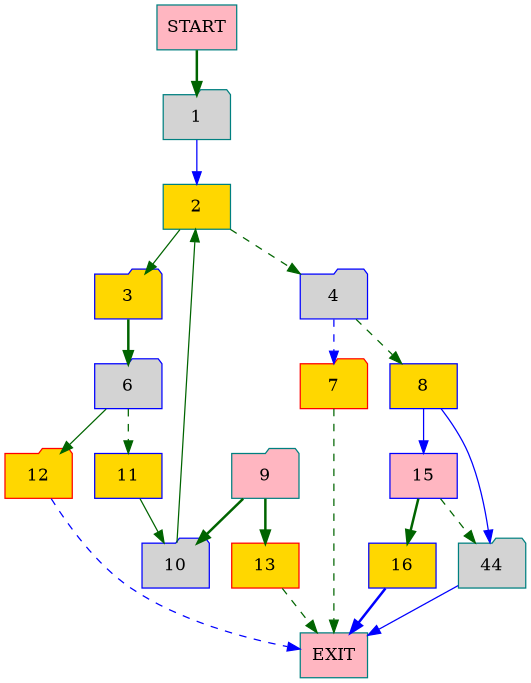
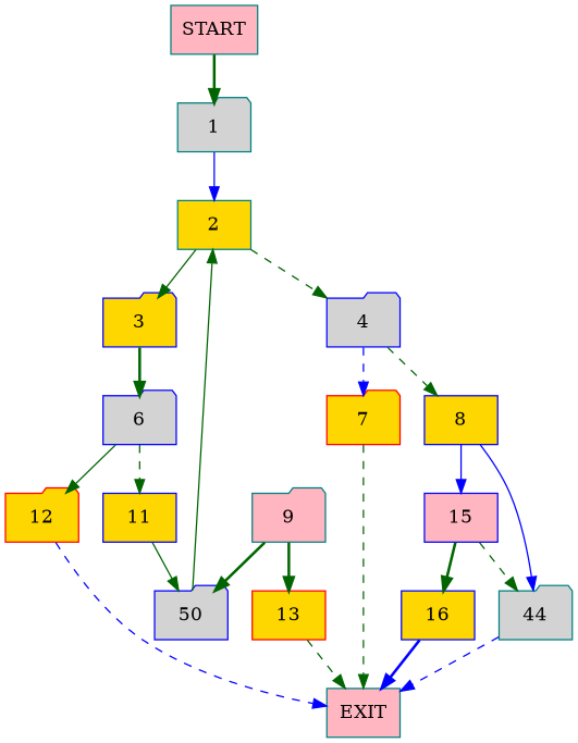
  digraph {
    node [color=blue fillcolor=gold shape=folder style=filled]
    edge [color=darkgreen style=solid]
    n1 [color=teal fillcolor=lightpink label=START shape=box]
    1 [color=teal fillcolor=lightgrey]
    2 [color=teal shape=box]
    n4 [color=teal fillcolor=lightpink label=EXIT shape=box]
    3
    4 [fillcolor=lightgrey]
    6 [fillcolor=lightgrey]
    7 [color=red]
    8 [shape=box]
    11 [shape=box]
    12 [color=red]
    n12 [color=teal fillcolor=lightgrey label=44]
    15 [fillcolor=lightpink shape=box]
    9 [color=teal fillcolor=lightpink]
-   10 [fillcolor=lightgrey]
+   10 [fillcolor=lightgrey label=50]
    13 [color=red shape=box]
    16 [shape=box]
    n1 -> 1 [style=bold]
    1 -> 2 [color=blue]
    2 -> 3
    2 -> 4 [style=dashed]
    3 -> 6 [style=bold]
    4 -> 7 [color=blue style=dashed]
    4 -> 8 [style=dashed]
    6 -> 11 [style=dashed]
    6 -> 12
    7 -> n4 [style=dashed]
    8 -> n12 [color=blue]
    8 -> 15 [color=blue]
    11 -> 10
    12 -> n4 [color=blue style=dashed]
-   n12 -> n4 [color=blue]
+   n12 -> n4 [color=blue style=dashed]
    15 -> n12 [style=dashed]
    15 -> 16 [style=bold]
    9 -> 10 [style=bold]
    9 -> 13 [style=bold]
    10 -> 2
    13 -> n4 [style=dashed]
    16 -> n4 [color=blue style=bold]
  }
